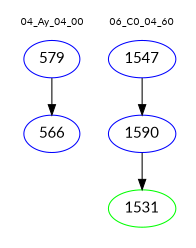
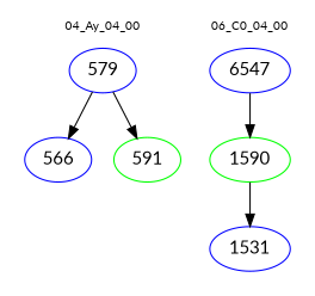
  digraph {
    fontname=Lato
    node [color=blue fontname=Lato]
    edge [color=black fontname=Lato]
    n1 [label=579]
    n2 [label=566]
-   n4 [label=1547]
-   n5 [color=green label=1531]
-   n6 [label=1590]
+   n3 [color=green label=591]
+   n4 [label=6547]
+   n5 [label=1531]
+   n6 [color=green label=1590]
    subgraph cluster_1 {
      color=white
      fontsize=10
      label="04_Ay_04_00"
      n1
      n2
+     n3
    }
    subgraph cluster_2 {
      color=white
      fontsize=10
-     label="06_C0_04_60"
+     label="06_C0_04_00"
      n4
      n5
      n6
    }
    n1 -> n2
+   n1 -> n3
    n4 -> n6
    n6 -> n5
  }
